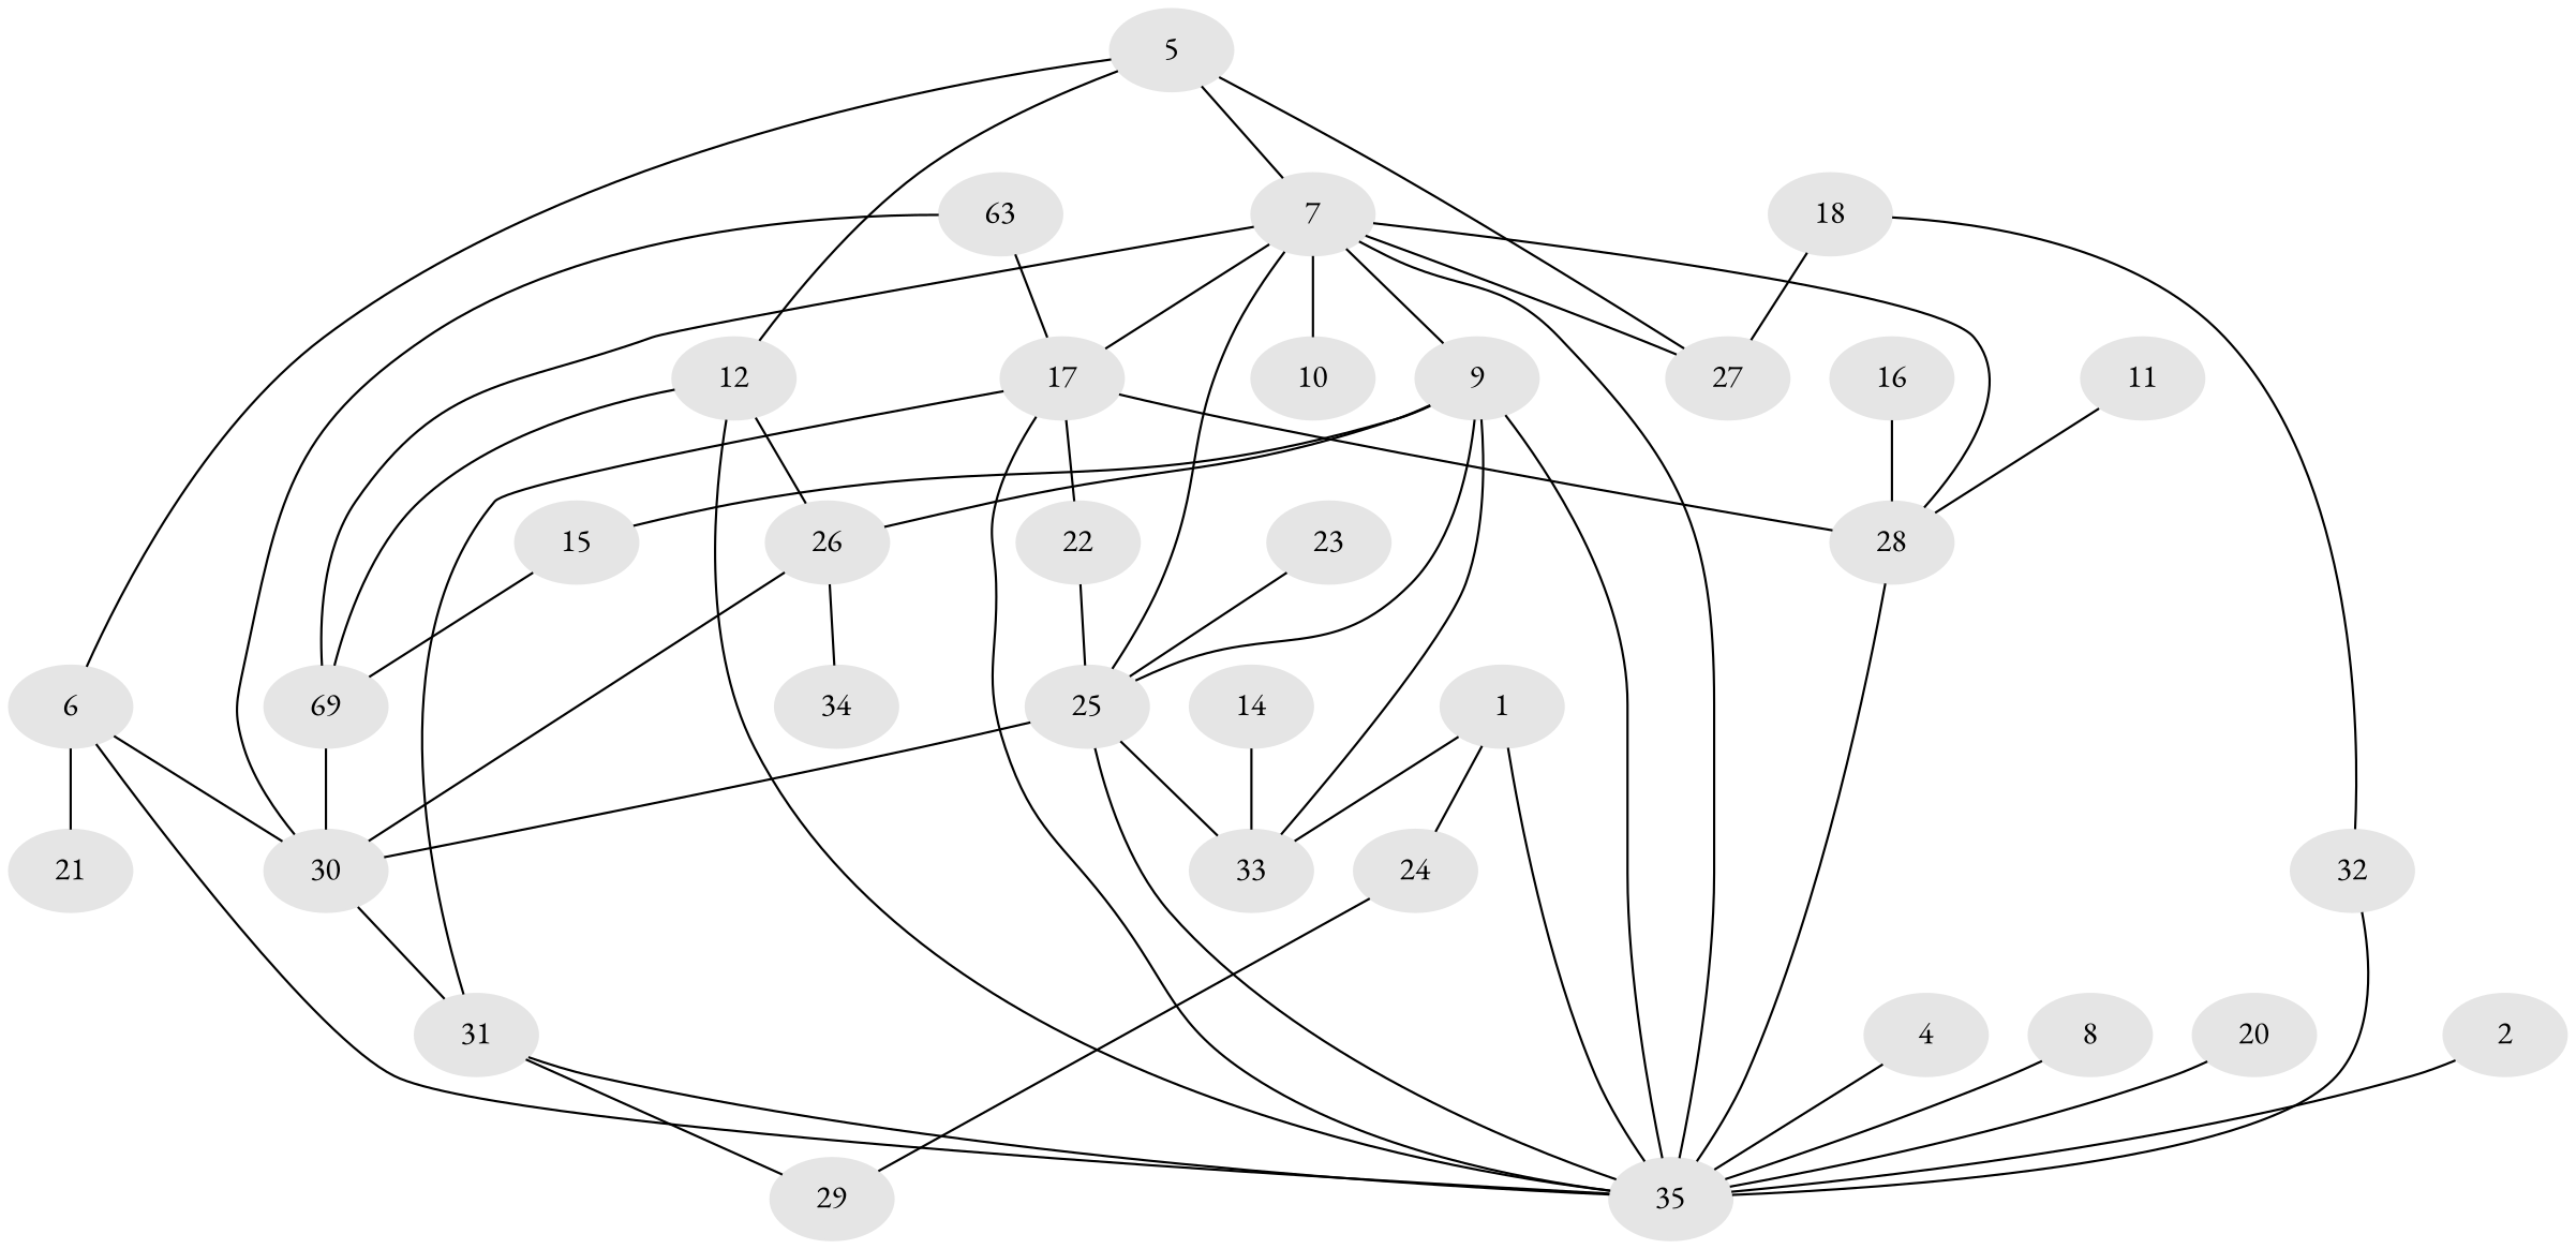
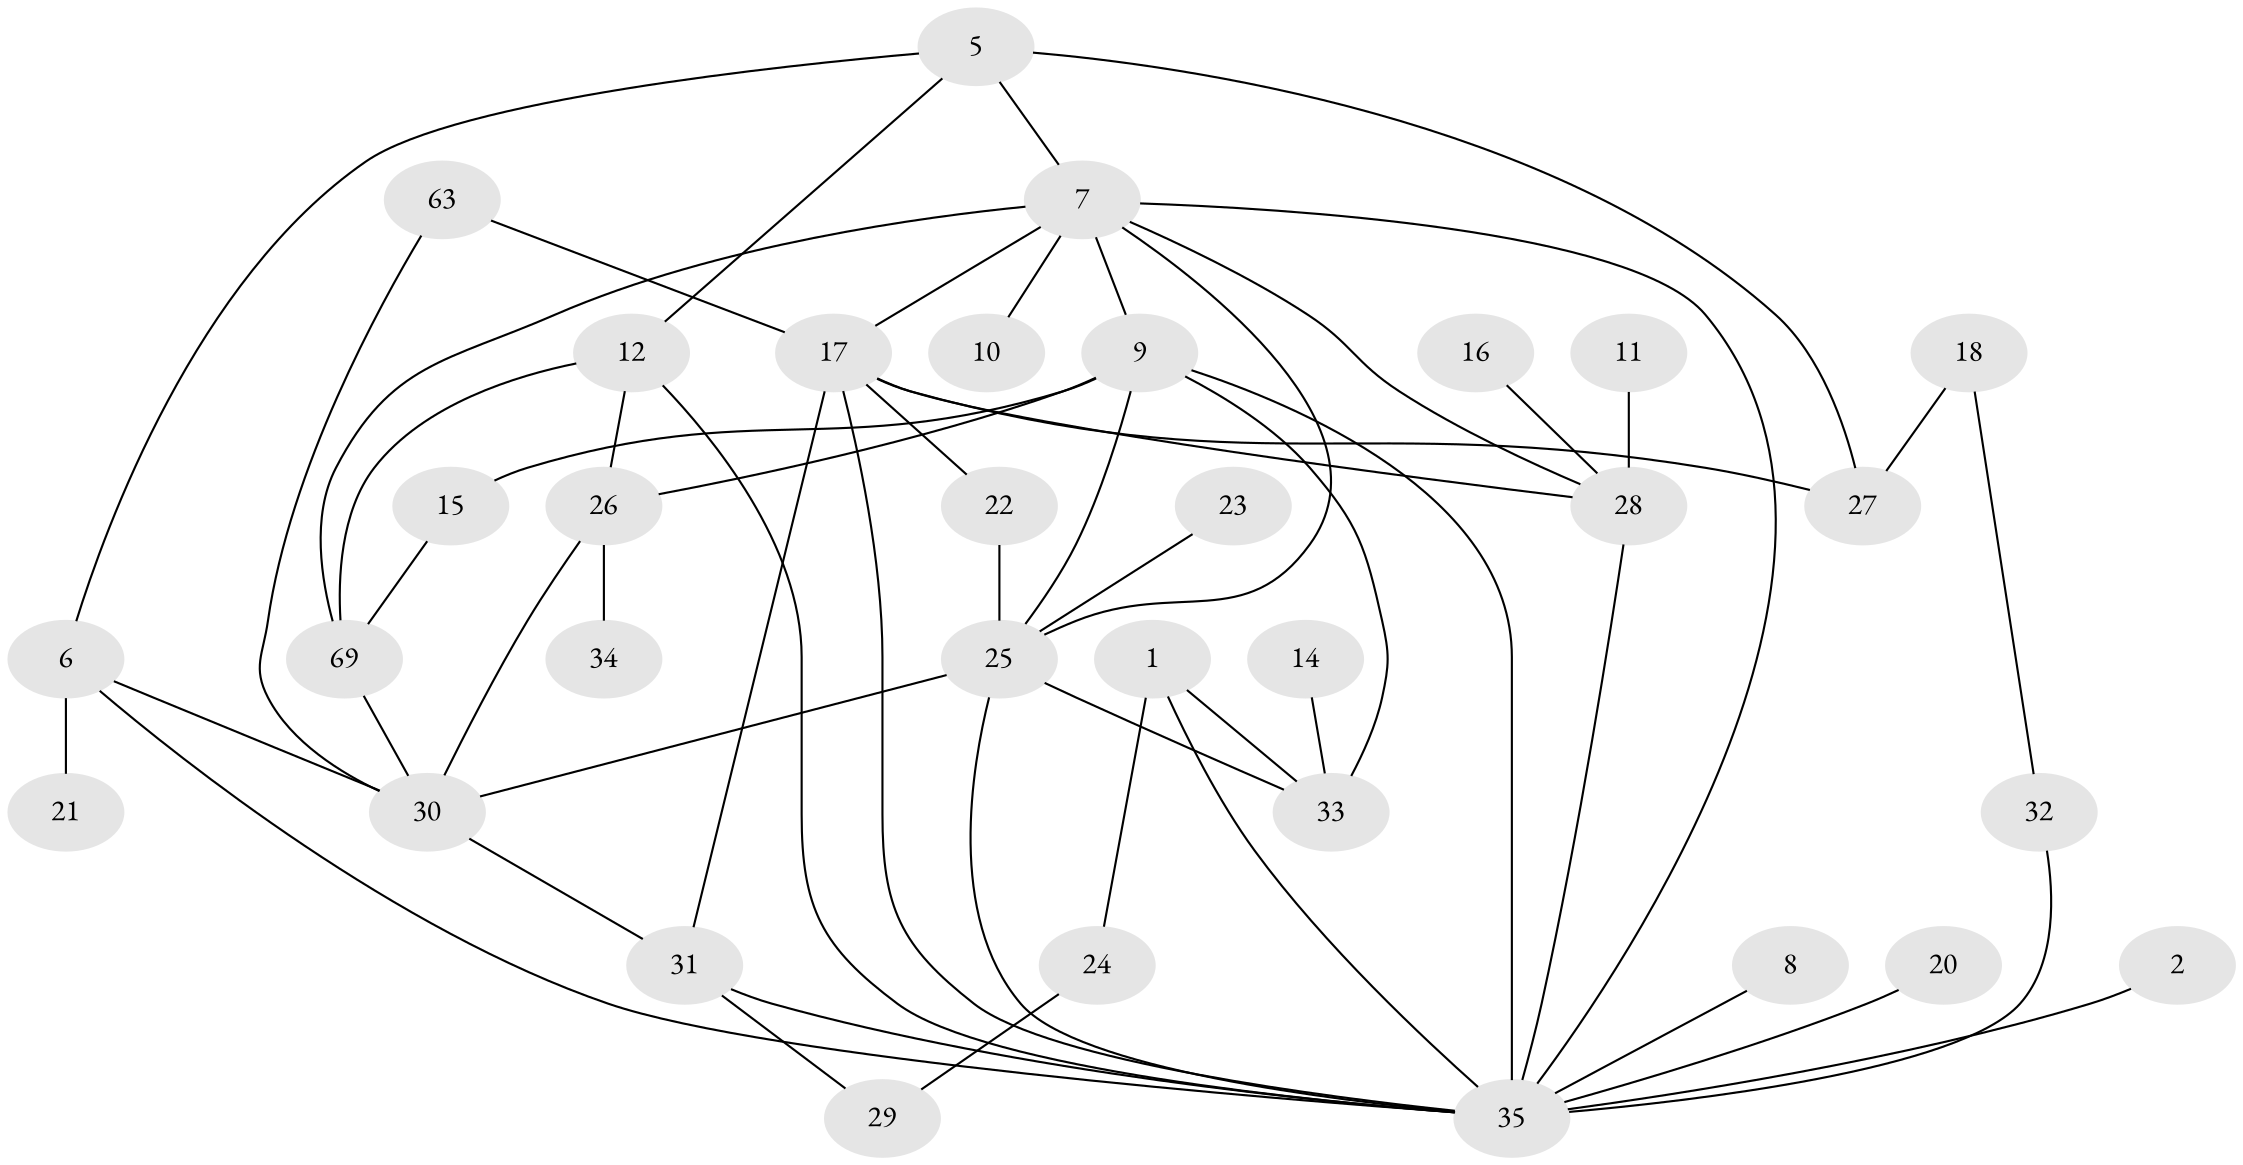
  graph {
    fontname="EB Garamond"
    node [color=gray90 fontname="EB Garamond" style=filled]
    edge [fontname="EB Garamond" weight=1.0]
    1
    24
    33
    35
    29
    2
    7
    25
    27
    9
    10
    17
    n13 [label=69]
    28
    30
-   4
    5
    6
    12
    21
    26
    31
    15
    22
    8
    34
    11
    n28 [label=63]
    14
    16
    18
    32
    20
    23
    1 -- 24
    1 -- 33
    1 -- 35
    24 -- 29
    2 -- 35
    7 -- 35
    7 -- 25
-   7 -- 27
+   17 -- 27
    7 -- 9
    7 -- 10
    7 -- 17
    7 -- n13
    7 -- 28
    25 -- 33
    25 -- 35
    25 -- 30
    9 -- 33
    9 -- 35
    9 -- 25 [weight=2.0]
    9 -- 26 [weight=2.0]
    9 -- 15
    17 -- 35
    17 -- 28
    17 -- 31
    17 -- 22
    n13 -- 30
    28 -- 35
    30 -- 31
-   4 -- 35
    5 -- 7
    5 -- 27
    5 -- 6
    5 -- 12
    6 -- 35
    6 -- 30
    6 -- 21
    12 -- 35
    12 -- n13
    12 -- 26
    26 -- 30
    26 -- 34
    31 -- 35
    31 -- 29
    15 -- n13
    22 -- 25
    8 -- 35
    11 -- 28
    n28 -- 17
    n28 -- 30
    14 -- 33
    16 -- 28
    18 -- 27
    18 -- 32
    32 -- 35
    20 -- 35
    23 -- 25
  }
